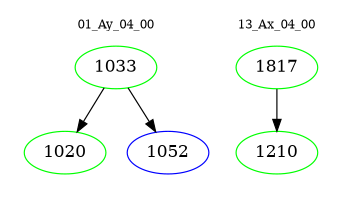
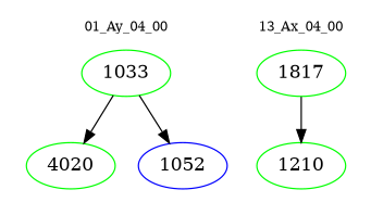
  digraph {
    node [color=green]
    edge [color=black]
    n1 [label=1033]
-   n2 [label=1020]
+   n2 [label=4020]
    n3 [color=blue label=1052]
    n4 [label=1817]
    n5 [label=1210]
    subgraph cluster_1 {
      color=white
      fontsize=10
      label="01_Ay_04_00"
      n1
      n2
      n3
    }
    subgraph cluster_2 {
      color=white
      fontsize=10
      label="13_Ax_04_00"
      n4
      n5
    }
    n1 -> n2
    n1 -> n3
    n4 -> n5
  }
